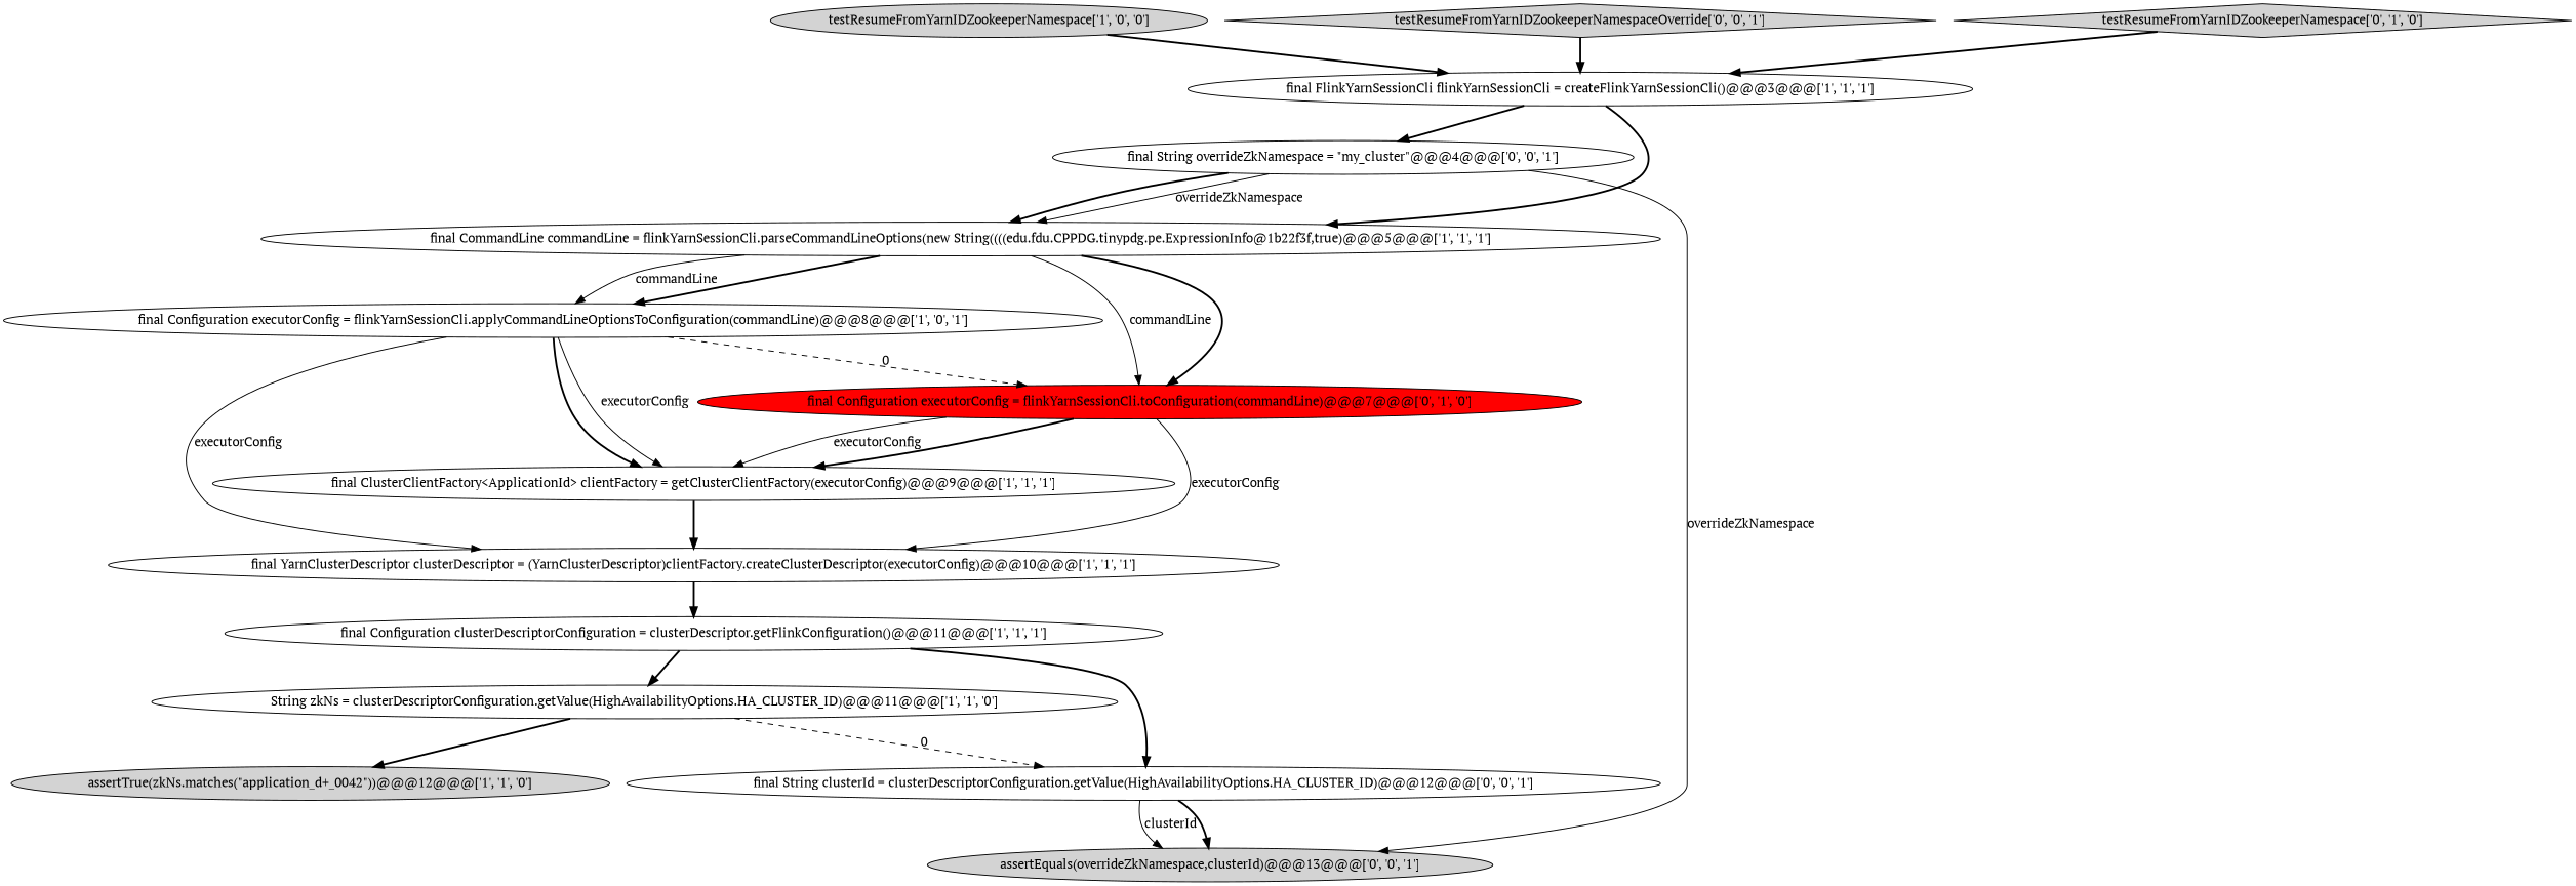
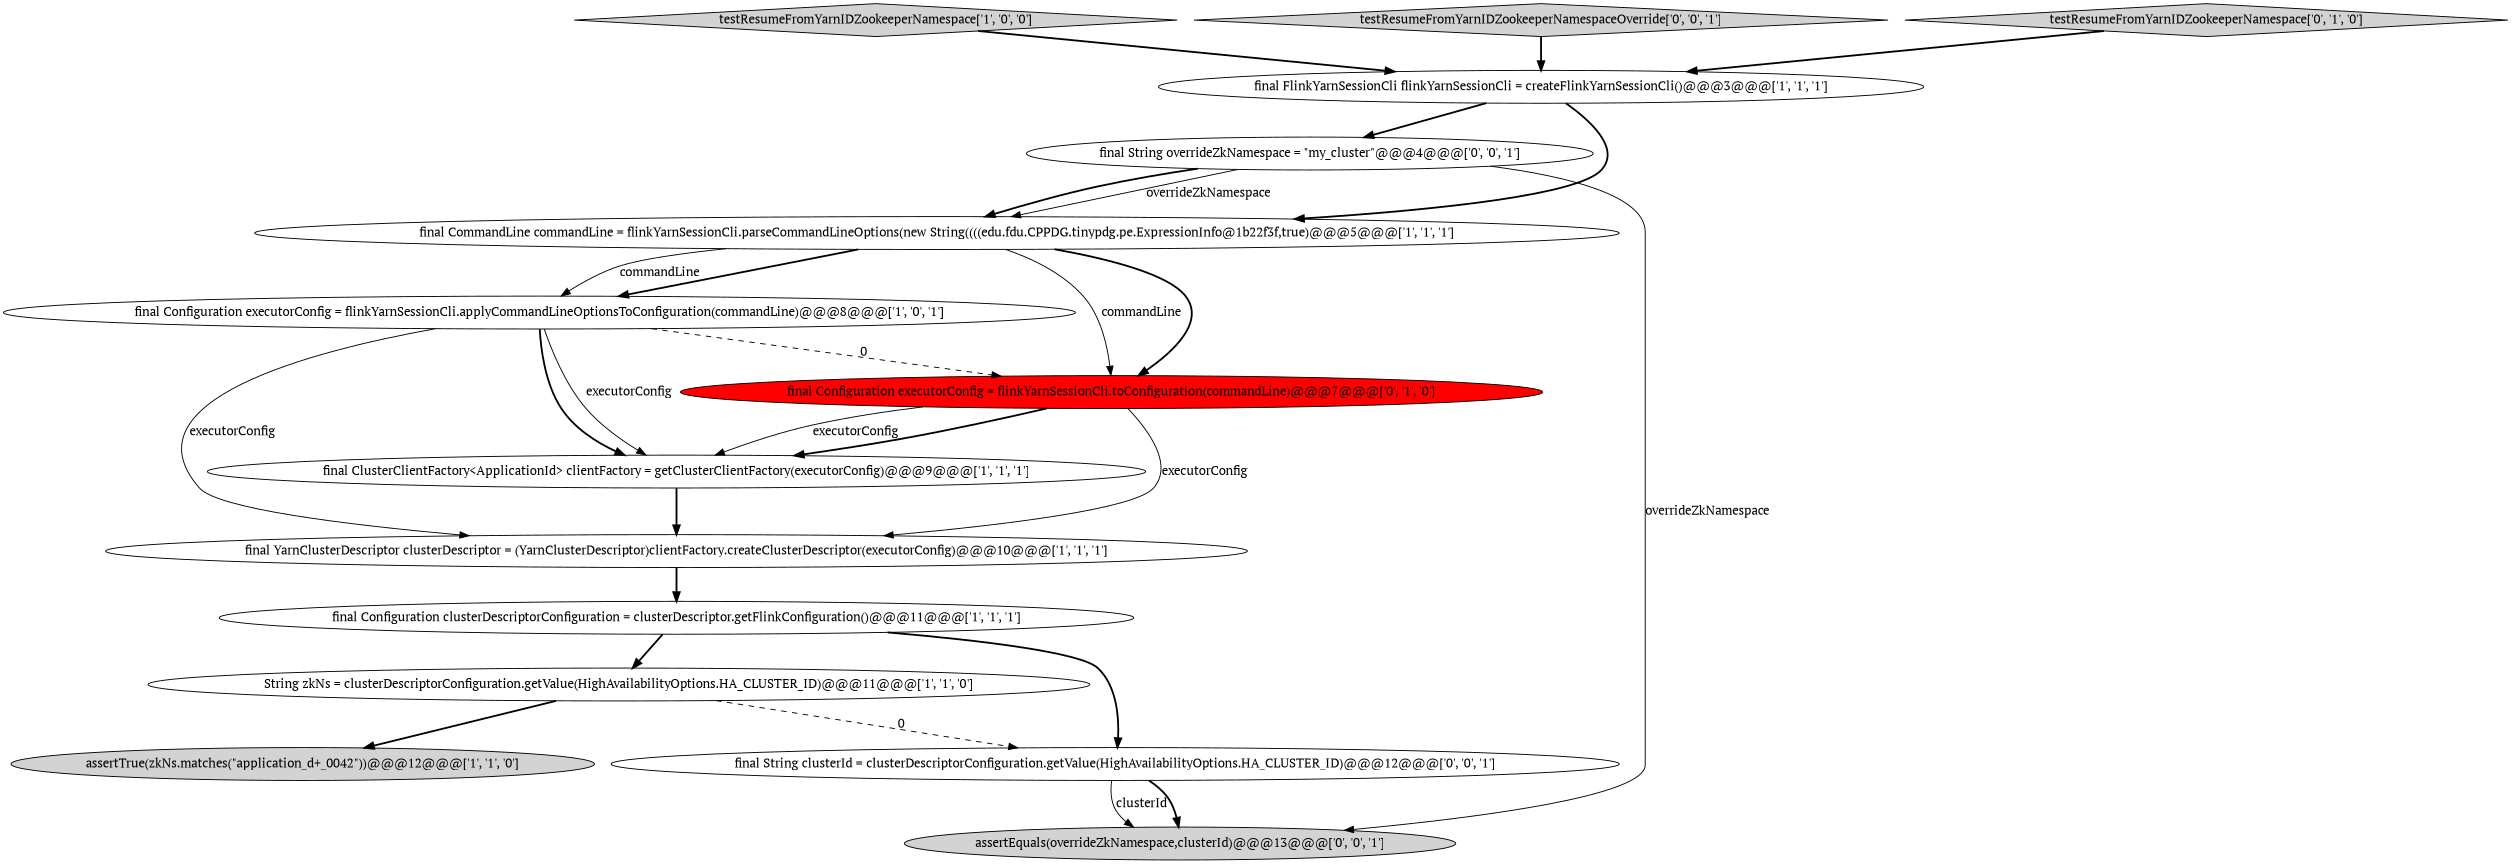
  digraph {
    fontname="PT Serif"
    node [fillcolor=white shape=ellipse style=filled fontname="PT Serif"]
    edge [style=bold fontname="PT Serif"]
    n1 [fillcolor=lightgray label="assertEquals(overrideZkNamespace,clusterId)@@@13@@@['0', '0', '1']"]
    n2 [label="final ClusterClientFactory<ApplicationId> clientFactory = getClusterClientFactory(executorConfig)@@@9@@@['1', '1', '1']"]
    n3 [label="final YarnClusterDescriptor clusterDescriptor = (YarnClusterDescriptor)clientFactory.createClusterDescriptor(executorConfig)@@@10@@@['1', '1', '1']"]
-   n4 [fillcolor=lightgray label="testResumeFromYarnIDZookeeperNamespace['1', '0', '0']"]
+   n4 [fillcolor=lightgray label="testResumeFromYarnIDZookeeperNamespace['1', '0', '0']" shape=diamond]
    n5 [label="final FlinkYarnSessionCli flinkYarnSessionCli = createFlinkYarnSessionCli()@@@3@@@['1', '1', '1']"]
    n6 [fillcolor=lightgray label="assertTrue(zkNs.matches(\"application_\d+_0042\"))@@@12@@@['1', '1', '0']"]
    n7 [fillcolor=lightgray label="testResumeFromYarnIDZookeeperNamespaceOverride['0', '0', '1']" shape=diamond]
    n8 [label="String zkNs = clusterDescriptorConfiguration.getValue(HighAvailabilityOptions.HA_CLUSTER_ID)@@@11@@@['1', '1', '0']"]
    n9 [label="final String clusterId = clusterDescriptorConfiguration.getValue(HighAvailabilityOptions.HA_CLUSTER_ID)@@@12@@@['0', '0', '1']"]
    n10 [fillcolor=red label="final Configuration executorConfig = flinkYarnSessionCli.toConfiguration(commandLine)@@@7@@@['0', '1', '0']"]
    n11 [label="final CommandLine commandLine = flinkYarnSessionCli.parseCommandLineOptions(new String((((edu.fdu.CPPDG.tinypdg.pe.ExpressionInfo@1b22f3f,true)@@@5@@@['1', '1', '1']"]
    n12 [label="final Configuration executorConfig = flinkYarnSessionCli.applyCommandLineOptionsToConfiguration(commandLine)@@@8@@@['1', '0', '1']"]
    n13 [label="final String overrideZkNamespace = \"my_cluster\"@@@4@@@['0', '0', '1']"]
    n14 [label="final Configuration clusterDescriptorConfiguration = clusterDescriptor.getFlinkConfiguration()@@@11@@@['1', '1', '1']"]
    n15 [fillcolor=lightgray label="testResumeFromYarnIDZookeeperNamespace['0', '1', '0']" shape=diamond]
    n2 -> n3
    n3 -> n14
    n4 -> n5
    n5 -> n11
    n5 -> n13
    n7 -> n5
    n8 -> n6
    n8 -> n9 [label=0 style=dashed]
    n9 -> n1 [label=clusterId style=solid]
    n9 -> n1
    n10 -> n2
    n10 -> n2 [label=executorConfig style=solid]
    n10 -> n3 [label=executorConfig style=solid]
    n11 -> n10 [label=commandLine style=solid]
    n11 -> n10
    n11 -> n12
    n11 -> n12 [label=commandLine style=solid]
    n12 -> n2 [label=executorConfig style=solid]
    n12 -> n2
    n12 -> n3 [label=executorConfig style=solid]
    n12 -> n10 [label=0 style=dashed]
    n13 -> n1 [label=overrideZkNamespace style=solid]
    n13 -> n11 [label=overrideZkNamespace style=solid]
    n13 -> n11
    n14 -> n8
    n14 -> n9
    n15 -> n5
  }
